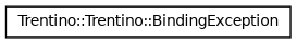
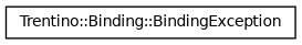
  digraph {
    rankdir=LR
-   n1 [color=black fillcolor=white fontname=Helvetica fontsize=10 height=0.2 label="Trentino::Trentino::BindingException" shape=record style=filled width=0.4]
+   n1 [color=black fillcolor=white fontname=Helvetica fontsize=10 height=0.2 label="Trentino::Binding::BindingException" shape=record style=filled width=0.4]
  }
